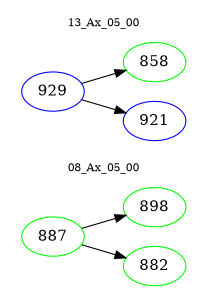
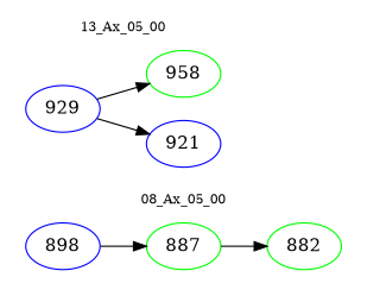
  digraph {
    rankdir=LR
    node [color=green]
    edge [color=black]
    n1 [label=887]
    n2 [label=882]
-   n3 [label=898]
+   n3 [color=blue label=898]
    n4 [color=blue label=929]
    n5 [color=blue label=921]
-   n6 [label=858]
+   n6 [label=958]
    subgraph cluster_1 {
      color=white
      fontsize=10
      label="08_Ax_05_00"
      n1
      n2
      n3
    }
    subgraph cluster_2 {
      color=white
      fontsize=10
      label="13_Ax_05_00"
      n4
      n5
      n6
    }
    n1 -> n2
-   n1 -> n3
+   n3 -> n1
    n4 -> n5
    n4 -> n6
  }
